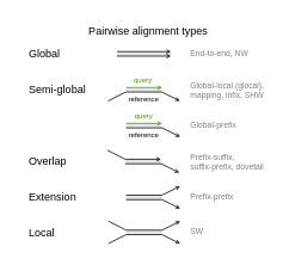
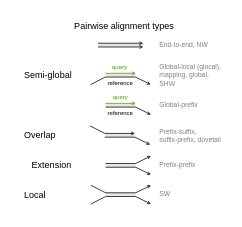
  <mxCell id="0" />
  <mxCell id="1" parent="0" />
  <mxCell id="2" value="" style="rounded=0;whiteSpace=wrap;html=1;fontFamily=Helvetica;fontSize=9;strokeColor=none;" vertex="1" parent="1"><mxGeometry x="20" y="20" width="280" height="260" as="geometry" /></mxCell>
  <mxCell id="3" value="" style="rounded=0;whiteSpace=wrap;html=1;fontFamily=Helvetica;fontSize=10;fontColor=#ffffff;strokeColor=none;fillColor=#E6E6E6;" vertex="1" parent="1"><mxGeometry x="140" y="97" width="40" height="5" as="geometry" /></mxCell>
  <mxCell id="4" value="" style="rounded=0;whiteSpace=wrap;html=1;fontFamily=Helvetica;fontSize=10;fontColor=#ffffff;strokeColor=none;fillColor=#E6E6E6;" vertex="1" parent="1"><mxGeometry x="130" y="57" width="60" height="5" as="geometry" /></mxCell>
  <mxCell id="5" value="" style="rounded=0;whiteSpace=wrap;html=1;fontFamily=Helvetica;fontSize=10;fontColor=#ffffff;strokeColor=none;fillColor=#E6E6E6;" vertex="1" parent="1"><mxGeometry x="140" y="256" width="40" height="5" as="geometry" /></mxCell>
- <mxCell id="6" value="Global" style="text;html=1;strokeColor=none;fillColor=none;align=left;verticalAlign=middle;whiteSpace=wrap;rounded=0;" vertex="1" parent="1"><mxGeometry x="30" y="51.75" width="80" height="15.5" as="geometry" /></mxCell>
  <mxCell id="7" value="Local" style="text;html=1;strokeColor=none;fillColor=none;align=left;verticalAlign=middle;whiteSpace=wrap;rounded=0;" vertex="1" parent="1"><mxGeometry x="30" y="251.25" width="80" height="14.5" as="geometry" /></mxCell>
  <mxCell id="8" value="Semi-global" style="text;html=1;strokeColor=none;fillColor=none;align=left;verticalAlign=middle;whiteSpace=wrap;rounded=0;" vertex="1" parent="1"><mxGeometry x="30" y="91.75" width="80" height="15.5" as="geometry" /></mxCell>
  <mxCell id="9" value="&lt;font style=&quot;font-size: 8px;&quot; color=&quot;#4d9900&quot;&gt;query&lt;/font&gt;" style="text;html=1;strokeColor=none;fillColor=none;align=center;verticalAlign=middle;whiteSpace=wrap;rounded=0;fontFamily=Helvetica;fontSize=8;" vertex="1" parent="1"><mxGeometry x="134.34" y="84" width="50" height="10" as="geometry" /></mxCell>
  <mxCell id="10" value="&lt;font style=&quot;font-size: 8px;&quot;&gt;reference&lt;/font&gt;" style="text;html=1;strokeColor=none;fillColor=none;align=center;verticalAlign=middle;whiteSpace=wrap;rounded=0;fontFamily=Helvetica;fontSize=8;" vertex="1" parent="1"><mxGeometry x="135" y="105" width="50" height="10" as="geometry" /></mxCell>
  <mxCell id="11" value="" style="endArrow=open;html=1;strokeColor=#000000;endFill=0;startSize=6;endSize=3;fillColor=#d5e8d4;sketch=0;jiggle=0;strokeWidth=1;rounded=0;exitX=1;exitY=1;exitDx=0;exitDy=0;" edge="1" parent="1"><mxGeometry width="50" height="50" relative="1" as="geometry"><mxPoint x="120.34" y="271" as="sourcePoint" /><mxPoint x="200.34" y="271" as="targetPoint" /><Array as="points"><mxPoint x="140.03" y="261" /><mxPoint x="180.03" y="261" /></Array></mxGeometry></mxCell>
  <mxCell id="12" value="" style="endArrow=open;html=1;strokeColor=#000000;endFill=0;startSize=6;endSize=3;fillColor=#d5e8d4;sketch=0;jiggle=0;strokeWidth=1;rounded=0;" edge="1" parent="1"><mxGeometry width="50" height="50" relative="1" as="geometry"><mxPoint x="120.34" y="246" as="sourcePoint" /><mxPoint x="200.34" y="246" as="targetPoint" /><Array as="points"><mxPoint x="140.03" y="256" /><mxPoint x="180.03" y="256" /></Array></mxGeometry></mxCell>
  <mxCell id="13" value="" style="endArrow=open;html=1;strokeColor=#4D9900;endFill=0;startSize=6;endSize=3;fillColor=#d5e8d4;sketch=0;jiggle=0;strokeWidth=1;" edge="1" parent="1"><mxGeometry width="50" height="50" relative="1" as="geometry"><mxPoint x="140" y="97" as="sourcePoint" /><mxPoint x="180" y="97" as="targetPoint" /><Array as="points"><mxPoint x="179" y="97" /></Array></mxGeometry></mxCell>
  <mxCell id="14" value="" style="endArrow=open;html=1;strokeColor=#000000;endFill=0;startSize=6;endSize=3;fillColor=#d5e8d4;sketch=0;jiggle=0;strokeWidth=1;" edge="1" parent="1"><mxGeometry width="50" height="50" relative="1" as="geometry"><mxPoint x="130" y="57" as="sourcePoint" /><mxPoint x="190" y="57" as="targetPoint" /><Array as="points" /></mxGeometry></mxCell>
  <mxCell id="15" value="" style="endArrow=open;html=1;strokeColor=#000000;endFill=0;startSize=6;endSize=3;fillColor=#d5e8d4;sketch=0;jiggle=0;strokeWidth=1;" edge="1" parent="1"><mxGeometry width="50" height="50" relative="1" as="geometry"><mxPoint x="130" y="62" as="sourcePoint" /><mxPoint x="190" y="62" as="targetPoint" /><Array as="points" /></mxGeometry></mxCell>
  <mxCell id="16" value="" style="endArrow=open;html=1;strokeColor=#000000;endFill=0;startSize=6;endSize=3;fillColor=#d5e8d4;sketch=0;jiggle=0;strokeWidth=1;rounded=0;" edge="1" parent="1"><mxGeometry width="50" height="50" relative="1" as="geometry"><mxPoint x="120" y="112" as="sourcePoint" /><mxPoint x="200" y="112" as="targetPoint" /><Array as="points"><mxPoint x="139.69" y="102" /><mxPoint x="179.69" y="102" /></Array></mxGeometry></mxCell>
  <mxCell id="17" value="" style="rounded=0;whiteSpace=wrap;html=1;fontFamily=Helvetica;fontSize=10;fontColor=#ffffff;strokeColor=none;fillColor=#E6E6E6;" vertex="1" parent="1"><mxGeometry x="140" y="137" width="40" height="5" as="geometry" /></mxCell>
  <mxCell id="18" value="&lt;font style=&quot;font-size: 8px;&quot; color=&quot;#4d9900&quot;&gt;query&lt;/font&gt;" style="text;html=1;strokeColor=none;fillColor=none;align=center;verticalAlign=middle;whiteSpace=wrap;rounded=0;fontFamily=Helvetica;fontStyle=0;fontSize=8;" vertex="1" parent="1"><mxGeometry x="135.34" y="124" width="50" height="10" as="geometry" /></mxCell>
  <mxCell id="19" value="&lt;font style=&quot;font-size: 8px;&quot;&gt;reference&lt;/font&gt;" style="text;html=1;strokeColor=none;fillColor=none;align=center;verticalAlign=middle;whiteSpace=wrap;rounded=0;fontFamily=Helvetica;fontStyle=0;fontSize=8;" vertex="1" parent="1"><mxGeometry x="135.34" y="145" width="50" height="10" as="geometry" /></mxCell>
  <mxCell id="20" value="" style="endArrow=open;html=1;strokeColor=#000000;endFill=0;startSize=6;endSize=3;fillColor=#d5e8d4;sketch=0;jiggle=0;strokeWidth=1;rounded=0;exitX=0;exitY=1;exitDx=0;exitDy=0;" edge="1" parent="1" source="17"><mxGeometry width="50" height="50" relative="1" as="geometry"><mxPoint x="120.34" y="152" as="sourcePoint" /><mxPoint x="200.34" y="152" as="targetPoint" /><Array as="points"><mxPoint x="180.03" y="142" /></Array></mxGeometry></mxCell>
  <mxCell id="21" value="" style="endArrow=open;html=1;strokeColor=#4D9900;endFill=0;startSize=6;endSize=3;fillColor=#d5e8d4;sketch=0;jiggle=0;strokeWidth=1;rounded=0;entryX=1;entryY=0;entryDx=0;entryDy=0;exitX=0;exitY=0;exitDx=0;exitDy=0;" edge="1" parent="1" source="17" target="17"><mxGeometry width="50" height="50" relative="1" as="geometry"><mxPoint x="120.34" y="127" as="sourcePoint" /><mxPoint x="200.34" y="127" as="targetPoint" /><Array as="points" /></mxGeometry></mxCell>
  <mxCell id="22" value="" style="rounded=0;whiteSpace=wrap;html=1;fontFamily=Helvetica;fontSize=10;fontColor=#ffffff;strokeColor=none;fillColor=#E6E6E6;" vertex="1" parent="1"><mxGeometry x="140" y="217" width="40" height="5" as="geometry" /></mxCell>
- <mxCell id="23" value="Extension" style="text;html=1;strokeColor=none;fillColor=none;align=left;verticalAlign=middle;whiteSpace=wrap;rounded=0;" vertex="1" parent="1"><mxGeometry x="30" y="212.25" width="80" height="14.5" as="geometry" /></mxCell>
+ <mxCell id="23" value="Extension" style="text;html=1;strokeColor=none;fillColor=none;align=left;verticalAlign=middle;whiteSpace=wrap;rounded=0;" vertex="1" parent="1"><mxGeometry x="40" y="212.25" width="80" height="14.5" as="geometry" /></mxCell>
  <mxCell id="24" value="" style="endArrow=open;html=1;strokeColor=#000000;endFill=0;startSize=6;endSize=3;fillColor=#d5e8d4;sketch=0;jiggle=0;strokeWidth=1;rounded=0;exitX=0;exitY=1;exitDx=0;exitDy=0;" edge="1" parent="1" source="22"><mxGeometry width="50" height="50" relative="1" as="geometry"><mxPoint x="120.34" y="232" as="sourcePoint" /><mxPoint x="200.34" y="232" as="targetPoint" /><Array as="points"><mxPoint x="180.03" y="222" /></Array></mxGeometry></mxCell>
  <mxCell id="25" value="" style="endArrow=open;html=1;strokeColor=#000000;endFill=0;startSize=6;endSize=3;fillColor=#d5e8d4;sketch=0;jiggle=0;strokeWidth=1;rounded=0;exitX=0;exitY=0;exitDx=0;exitDy=0;" edge="1" parent="1" source="22"><mxGeometry width="50" height="50" relative="1" as="geometry"><mxPoint x="120.34" y="207" as="sourcePoint" /><mxPoint x="200.34" y="207" as="targetPoint" /><Array as="points"><mxPoint x="180.03" y="217" /></Array></mxGeometry></mxCell>
  <mxCell id="26" value="" style="rounded=0;whiteSpace=wrap;html=1;fontFamily=Helvetica;fontSize=10;fontColor=#ffffff;strokeColor=none;fillColor=#E6E6E6;" vertex="1" parent="1"><mxGeometry x="139" y="177" width="40" height="5" as="geometry" /></mxCell>
  <mxCell id="27" value="" style="endArrow=open;html=1;strokeColor=#000000;endFill=0;startSize=6;endSize=3;fillColor=#d5e8d4;sketch=0;jiggle=0;strokeWidth=1;rounded=0;exitX=0;exitY=1;exitDx=0;exitDy=0;" edge="1" parent="1" source="26"><mxGeometry width="50" height="50" relative="1" as="geometry"><mxPoint x="119.34" y="192" as="sourcePoint" /><mxPoint x="199.34" y="192" as="targetPoint" /><Array as="points"><mxPoint x="179.03" y="182" /></Array></mxGeometry></mxCell>
  <mxCell id="28" value="" style="endArrow=open;html=1;strokeColor=#000000;endFill=0;startSize=6;endSize=3;fillColor=#d5e8d4;sketch=0;jiggle=0;strokeWidth=1;rounded=0;entryX=1;entryY=0;entryDx=0;entryDy=0;" edge="1" parent="1" target="26"><mxGeometry width="50" height="50" relative="1" as="geometry"><mxPoint x="119.34" y="167" as="sourcePoint" /><mxPoint x="199.34" y="167" as="targetPoint" /><Array as="points"><mxPoint x="139.03" y="177" /></Array></mxGeometry></mxCell>
  <mxCell id="29" value="Overlap" style="text;html=1;strokeColor=none;fillColor=none;align=left;verticalAlign=middle;whiteSpace=wrap;rounded=0;" vertex="1" parent="1"><mxGeometry x="30" y="172.25" width="80" height="14.5" as="geometry" /></mxCell>
  <mxCell id="30" value="&lt;font color=&quot;#808080&quot; style=&quot;font-size: 9px;&quot;&gt;End-to-end, NW&lt;/font&gt;" style="text;html=1;strokeColor=none;fillColor=none;align=left;verticalAlign=middle;whiteSpace=wrap;rounded=0;fontSize=9;" vertex="1" parent="1"><mxGeometry x="210" y="51.75" width="90" height="15.5" as="geometry" /></mxCell>
  <mxCell id="31" value="&lt;font color=&quot;#808080&quot; style=&quot;font-size: 9px;&quot;&gt;SW&lt;/font&gt;" style="text;html=1;strokeColor=none;fillColor=none;align=left;verticalAlign=middle;whiteSpace=wrap;rounded=0;fontSize=9;" vertex="1" parent="1"><mxGeometry x="210" y="250.5" width="90" height="15.5" as="geometry" /></mxCell>
  <mxCell id="32" value="&lt;font color=&quot;#808080&quot; style=&quot;font-size: 9px;&quot;&gt;&lt;font style=&quot;font-size: 9px;&quot;&gt;Prefix-suffix,&lt;br style=&quot;font-size: 9px;&quot;&gt;suffix-prefix, d&lt;/font&gt;&lt;/font&gt;&lt;span style=&quot;color: rgb(128, 128, 128); font-size: 9px;&quot;&gt;ovetail&lt;/span&gt;" style="text;html=1;strokeColor=none;fillColor=none;align=left;verticalAlign=middle;whiteSpace=wrap;rounded=0;fontSize=9;" vertex="1" parent="1"><mxGeometry x="210" y="171.75" width="90" height="15.5" as="geometry" /></mxCell>
- <mxCell id="33" value="&lt;font color=&quot;#808080&quot; style=&quot;font-size: 9px&quot;&gt;Global-local (glocal), mapping, infix, SHW&lt;/font&gt;" style="text;html=1;strokeColor=none;fillColor=none;align=left;verticalAlign=middle;whiteSpace=wrap;rounded=0;fontSize=9;" vertex="1" parent="1"><mxGeometry x="210" y="85.25" width="90" height="28.5" as="geometry" /></mxCell>
+ <mxCell id="33" value="&lt;font color=&quot;#808080&quot; style=&quot;font-size: 9px&quot;&gt;Global-local (glocal), mapping, global, SHW&lt;/font&gt;" style="text;html=1;strokeColor=none;fillColor=none;align=left;verticalAlign=middle;whiteSpace=wrap;rounded=0;fontSize=9;" vertex="1" parent="1"><mxGeometry x="210" y="85.25" width="90" height="28.5" as="geometry" /></mxCell>
  <mxCell id="34" value="&lt;font color=&quot;#808080&quot; style=&quot;font-size: 9px;&quot;&gt;Global-prefix&lt;/font&gt;" style="text;html=1;strokeColor=none;fillColor=none;align=left;verticalAlign=middle;whiteSpace=wrap;rounded=0;fontSize=9;" vertex="1" parent="1"><mxGeometry x="210" y="132.25" width="90" height="15.5" as="geometry" /></mxCell>
  <mxCell id="35" value="&lt;font color=&quot;#808080&quot; style=&quot;font-size: 9px;&quot;&gt;Prefix-prefix&lt;/font&gt;" style="text;html=1;strokeColor=none;fillColor=none;align=left;verticalAlign=middle;whiteSpace=wrap;rounded=0;fontSize=9;" vertex="1" parent="1"><mxGeometry x="210" y="211.25" width="90" height="15.5" as="geometry" /></mxCell>
  <mxCell id="36" value="Pairwise alignment types" style="text;html=1;strokeColor=none;fillColor=none;align=center;verticalAlign=middle;whiteSpace=wrap;rounded=0;" vertex="1" parent="1"><mxGeometry x="30" y="27" width="270" height="15.5" as="geometry" /></mxCell>
